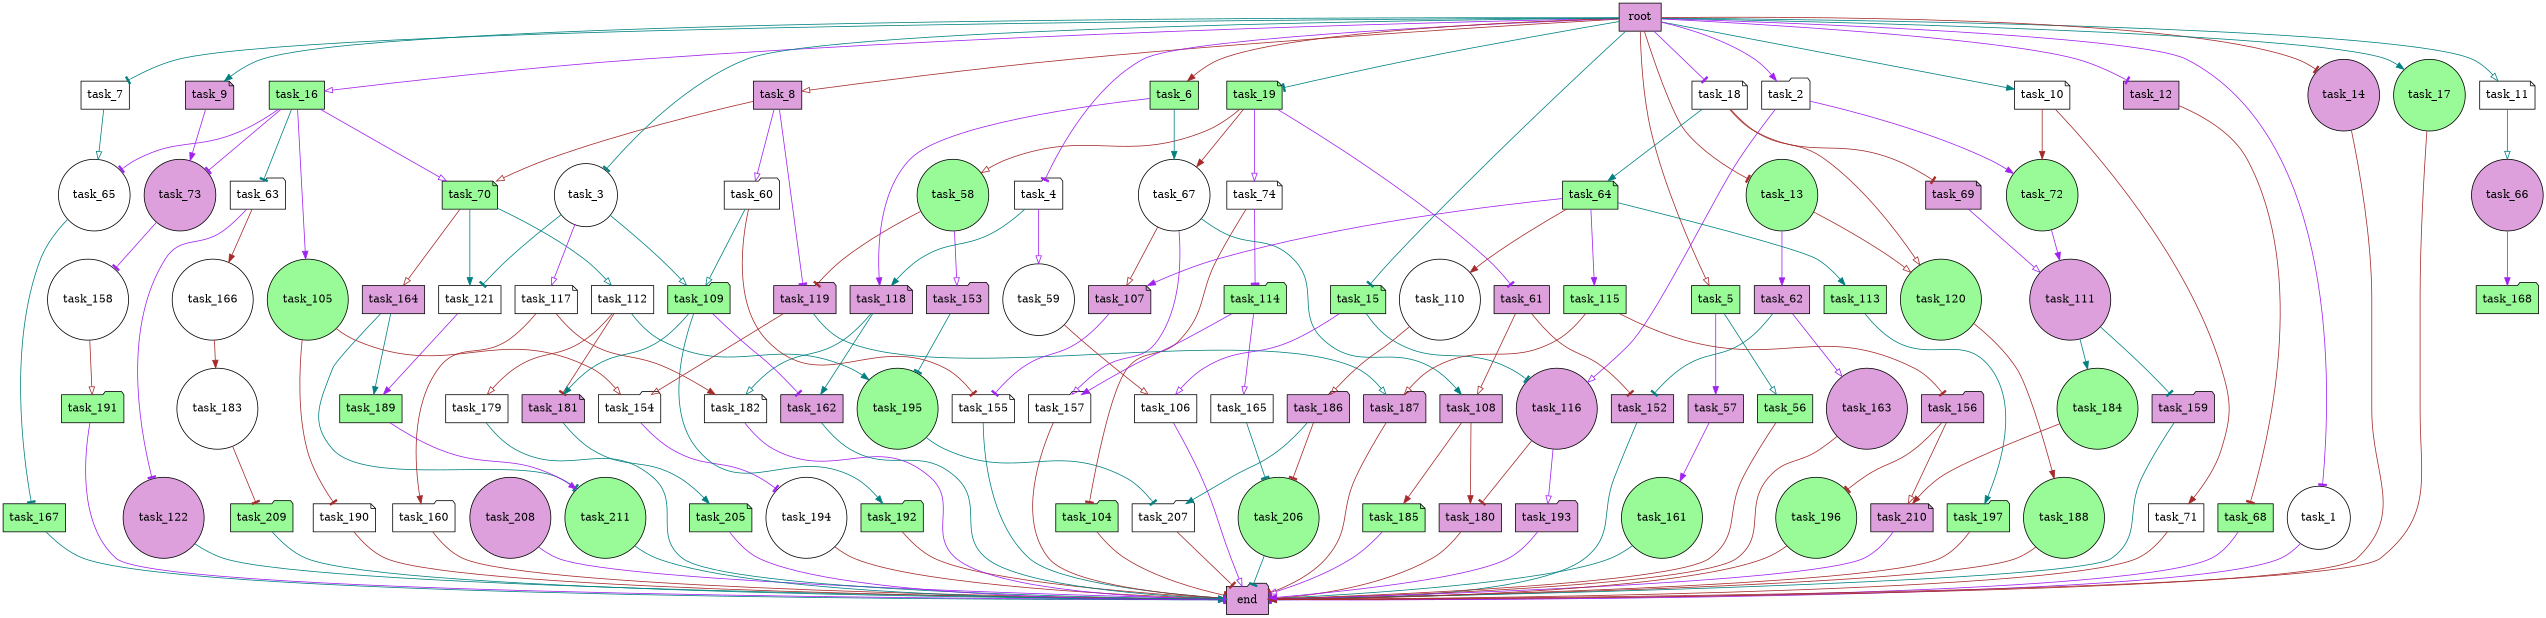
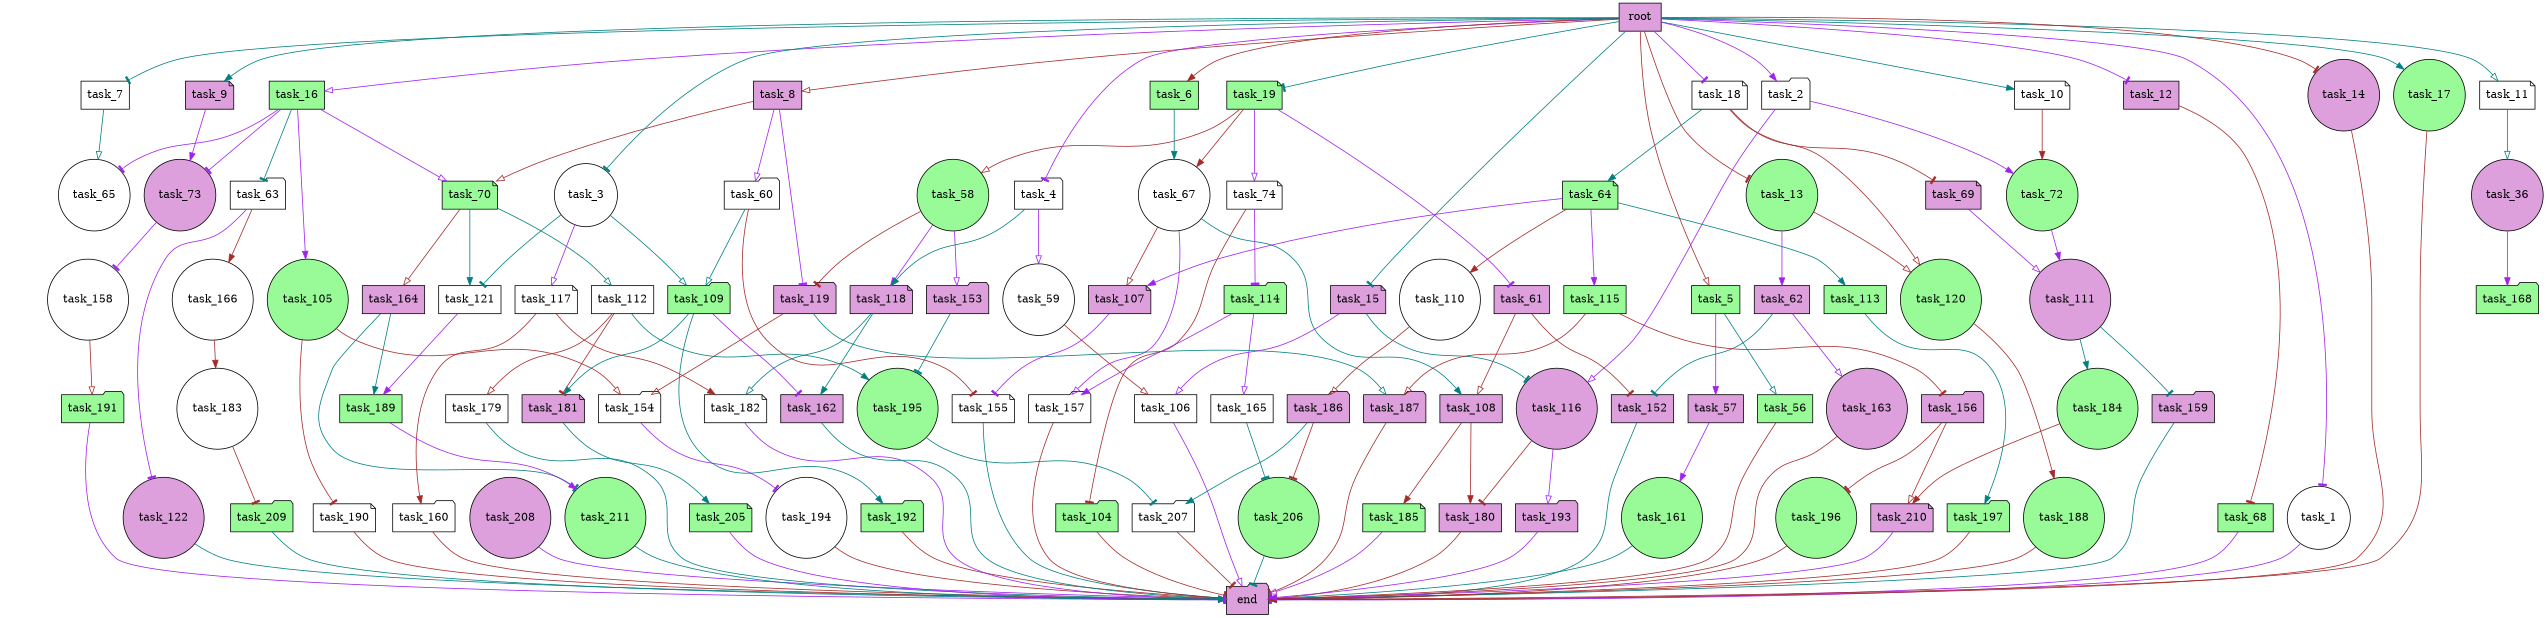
  digraph {
    node [fillcolor=palegreen shape=circle style=filled]
    edge [arrowhead=normal color=brown]
    task_207 [fillcolor=white shape=folder]
    end [fillcolor=plum shape=folder]
    task_192 [shape=folder]
    task_16 [shape=box]
    task_63 [fillcolor=white shape=folder]
    task_65 [fillcolor=white]
    task_73 [fillcolor=plum]
    task_70 [shape=note]
    task_105
    task_166 [fillcolor=white]
    task_122 [fillcolor=plum]
-   task_167 [shape=box]
    task_158 [fillcolor=white]
    task_112 [fillcolor=white shape=box]
    task_121 [fillcolor=white shape=box]
    task_164 [fillcolor=plum shape=box]
    task_190 [fillcolor=white shape=note]
    task_154 [fillcolor=white shape=folder]
    task_57 [fillcolor=plum shape=box]
    task_161
    task_168 [shape=folder]
    task_208 [fillcolor=plum]
    task_155 [fillcolor=white shape=note]
    task_191 [shape=folder]
    task_19 [shape=note]
    task_58
    task_74 [fillcolor=white shape=note]
    task_61 [fillcolor=plum shape=box]
    task_67 [fillcolor=white]
    task_119 [fillcolor=plum shape=folder]
    task_153 [fillcolor=plum shape=folder]
    task_104 [shape=folder]
    task_114 [shape=folder]
    task_152 [fillcolor=plum shape=box]
    task_108 [fillcolor=plum shape=box]
    task_107 [fillcolor=plum shape=note]
    task_157 [fillcolor=white shape=folder]
    task_12 [fillcolor=plum shape=box]
    task_68 [shape=box]
    task_187 [fillcolor=plum shape=folder]
    task_194 [fillcolor=white]
    task_62 [fillcolor=plum shape=box]
    task_13
    task_120
    task_163 [fillcolor=plum]
    task_188
    task_11 [fillcolor=white shape=note]
-   task_66 [fillcolor=plum]
+   task_66 [fillcolor=plum label=task_36]
    task_113 [shape=box]
    task_197 [shape=folder]
    task_111 [fillcolor=plum]
    task_184
    task_159 [fillcolor=plum shape=folder]
    task_210 [fillcolor=plum shape=note]
    task_195
    task_117 [fillcolor=white shape=note]
    task_182 [fillcolor=white shape=note]
    task_160 [fillcolor=white shape=folder]
    task_162 [fillcolor=plum shape=box]
    task_189 [shape=box]
    task_211
    task_8 [fillcolor=plum shape=box]
    task_60 [fillcolor=white shape=folder]
    task_109 [shape=folder]
    task_186 [fillcolor=plum shape=folder]
    task_206
    task_185 [shape=note]
    task_180 [fillcolor=plum shape=box]
    task_156 [fillcolor=plum shape=folder]
    task_196
    task_72
    task_183 [fillcolor=white]
    root [fillcolor=plum shape=box]
    task_7 [fillcolor=white shape=box]
    task_1 [fillcolor=white]
    task_4 [fillcolor=white shape=folder]
    task_18 [fillcolor=white shape=note]
    task_10 [fillcolor=white shape=note]
    task_14 [fillcolor=plum]
    task_6 [shape=box]
-   task_15 [shape=note]
+   task_15 [fillcolor=plum shape=note]
    task_5 [shape=box]
    task_3 [fillcolor=white]
    task_9 [fillcolor=plum shape=note]
    task_2 [fillcolor=white shape=folder]
    task_17
    task_59 [fillcolor=white]
    task_118 [fillcolor=plum shape=note]
    task_69 [fillcolor=plum shape=note]
    task_64 [shape=note]
-   task_71 [fillcolor=white shape=box]
    task_106 [fillcolor=white shape=box]
    task_116 [fillcolor=plum]
    task_56 [shape=box]
    task_165 [fillcolor=white shape=box]
    task_115 [shape=box]
    task_209 [shape=folder]
    task_110 [fillcolor=white]
    task_179 [fillcolor=white shape=box]
    task_181 [fillcolor=plum shape=note]
    task_205 [shape=note]
    task_193 [fillcolor=plum shape=folder]
    task_207 -> end [arrowhead=tee]
    task_192 -> end [arrowhead=tee]
    task_16 -> task_63 [arrowhead=tee color=teal]
    task_16 -> task_65 [arrowhead=tee color=purple]
    task_16 -> task_73 [arrowhead=tee color=purple]
    task_16 -> task_70 [arrowhead=onormal color=purple]
    task_16 -> task_105 [color=purple]
    task_63 -> task_166
    task_63 -> task_122 [arrowhead=tee color=purple]
-   task_65 -> task_167 [arrowhead=tee color=teal]
    task_73 -> task_158 [arrowhead=tee color=purple]
    task_70 -> task_112 [arrowhead=onormal color=teal]
    task_70 -> task_121 [color=teal]
    task_70 -> task_164 [arrowhead=onormal]
    task_105 -> task_190 [arrowhead=tee]
    task_105 -> task_154 [arrowhead=onormal]
    task_166 -> task_183
    task_122 -> end [arrowhead=onormal color=teal]
-   task_167 -> end [color=teal]
    task_158 -> task_191 [arrowhead=onormal]
    task_112 -> task_195 [color=teal]
    task_112 -> task_179 [arrowhead=onormal]
    task_112 -> task_181 [arrowhead=tee]
    task_121 -> task_189 [color=purple]
    task_164 -> task_189 [color=teal]
    task_164 -> task_211 [arrowhead=tee color=teal]
    task_190 -> end
    task_154 -> task_194 [arrowhead=tee color=purple]
    task_57 -> task_161 [color=purple]
    task_161 -> end [arrowhead=onormal color=teal]
    task_208 -> end [arrowhead=onormal color=purple]
    task_155 -> end [arrowhead=tee color=teal]
    task_191 -> end [arrowhead=tee color=purple]
    task_19 -> task_58 [arrowhead=onormal]
    task_19 -> task_74 [arrowhead=onormal color=purple]
    task_19 -> task_61 [arrowhead=tee color=purple]
    task_19 -> task_67
    task_58 -> task_119 [arrowhead=tee]
    task_58 -> task_153 [arrowhead=onormal color=purple]
    task_74 -> task_104 [arrowhead=tee]
    task_74 -> task_114 [arrowhead=tee color=purple]
    task_61 -> task_152 [arrowhead=tee]
    task_61 -> task_108 [arrowhead=onormal]
    task_67 -> task_108 [color=teal]
    task_67 -> task_107 [arrowhead=onormal]
    task_67 -> task_157 [arrowhead=onormal color=purple]
    task_119 -> task_154 [arrowhead=onormal]
    task_119 -> task_187 [arrowhead=onormal color=teal]
    task_153 -> task_195 [arrowhead=tee color=teal]
    task_104 -> end [arrowhead=tee]
    task_114 -> task_157 [color=purple]
    task_114 -> task_165 [arrowhead=onormal color=purple]
    task_152 -> end [color=teal]
    task_108 -> task_185
    task_108 -> task_180
    task_107 -> task_155 [arrowhead=tee color=purple]
    task_157 -> end [arrowhead=tee]
    task_12 -> task_68 [arrowhead=tee]
    task_68 -> end [arrowhead=onormal color=purple]
    task_187 -> end [arrowhead=tee]
    task_194 -> end
    task_62 -> task_152 [arrowhead=tee color=teal]
    task_62 -> task_163 [arrowhead=onormal color=purple]
    task_13 -> task_62 [color=purple]
    task_13 -> task_120 [arrowhead=onormal]
    task_120 -> task_188
    task_163 -> end [arrowhead=tee]
    task_188 -> end [arrowhead=tee]
    task_11 -> task_66 [arrowhead=onormal color=teal]
    task_66 -> task_168 [color=purple]
    task_113 -> task_197 [color=teal]
    task_197 -> end
    task_111 -> task_184 [color=teal]
    task_111 -> task_159 [arrowhead=tee color=teal]
    task_184 -> task_210
    task_159 -> end [arrowhead=tee color=teal]
    task_210 -> end [color=purple]
    task_195 -> task_207 [arrowhead=tee color=teal]
    task_117 -> task_182
    task_117 -> task_160
    task_182 -> end [color=purple]
    task_160 -> end
    task_162 -> end [color=teal]
    task_189 -> task_211 [color=purple]
    task_211 -> end [arrowhead=onormal color=teal]
    task_8 -> task_70 [arrowhead=onormal]
    task_8 -> task_119 [arrowhead=tee color=purple]
    task_8 -> task_60 [arrowhead=onormal color=purple]
    task_60 -> task_155 [arrowhead=tee]
    task_60 -> task_109 [arrowhead=onormal color=teal]
    task_109 -> task_192 [color=teal]
    task_109 -> task_162 [arrowhead=tee color=purple]
    task_109 -> task_181 [color=teal]
    task_186 -> task_207 [color=teal]
    task_186 -> task_206 [arrowhead=tee]
    task_206 -> end [arrowhead=tee color=teal]
    task_185 -> end [arrowhead=onormal color=purple]
    task_180 -> end
    task_156 -> task_210 [arrowhead=onormal]
    task_156 -> task_196 [arrowhead=tee]
    task_196 -> end [arrowhead=tee]
    task_72 -> task_111 [color=purple]
    task_183 -> task_209 [arrowhead=tee]
    root -> task_16 [arrowhead=onormal color=purple]
    root -> task_19 [arrowhead=tee color=teal]
    root -> task_12 [arrowhead=tee color=purple]
    root -> task_13 [arrowhead=tee]
    root -> task_11 [arrowhead=onormal color=teal]
    root -> task_8 [arrowhead=onormal]
    root -> task_7 [arrowhead=tee color=teal]
    root -> task_1 [arrowhead=tee color=purple]
    root -> task_4 [arrowhead=tee color=purple]
    root -> task_18 [arrowhead=tee color=purple]
    root -> task_10 [color=teal]
    root -> task_14 [arrowhead=tee]
    root -> task_6
    root -> task_15 [arrowhead=tee color=teal]
    root -> task_5 [arrowhead=onormal]
    root -> task_3 [arrowhead=tee color=teal]
    root -> task_9 [color=teal]
    root -> task_2 [color=purple]
    root -> task_17 [color=teal]
    task_7 -> task_65 [arrowhead=onormal color=teal]
    task_1 -> end [arrowhead=tee color=purple]
    task_4 -> task_59 [arrowhead=onormal color=purple]
    task_4 -> task_118 [color=teal]
    task_18 -> task_120 [arrowhead=onormal]
    task_18 -> task_69 [arrowhead=tee]
    task_18 -> task_64 [color=teal]
    task_10 -> task_72
-   task_10 -> task_71
    task_14 -> end
    task_6 -> task_67 [color=teal]
-   task_6 -> task_118 [color=purple]
+   task_58 -> task_118 [color=purple]
    task_15 -> task_106 [arrowhead=onormal color=purple]
    task_15 -> task_116 [arrowhead=tee color=teal]
    task_5 -> task_57 [color=purple]
    task_5 -> task_56 [arrowhead=onormal color=teal]
    task_3 -> task_121 [arrowhead=tee color=teal]
    task_3 -> task_117 [arrowhead=onormal color=purple]
    task_3 -> task_109 [arrowhead=onormal color=teal]
    task_9 -> task_73 [color=purple]
    task_2 -> task_72 [color=purple]
    task_2 -> task_116 [arrowhead=onormal color=purple]
    task_17 -> end
    task_59 -> task_106 [arrowhead=onormal]
    task_118 -> task_182 [arrowhead=onormal color=teal]
    task_118 -> task_162 [color=teal]
    task_69 -> task_111 [arrowhead=onormal color=purple]
    task_64 -> task_107 [color=purple]
    task_64 -> task_113 [color=teal]
    task_64 -> task_115 [color=purple]
    task_64 -> task_110
-   task_71 -> end
    task_106 -> end [arrowhead=onormal color=purple]
    task_116 -> task_180 [arrowhead=tee]
    task_116 -> task_193 [arrowhead=onormal color=purple]
    task_56 -> end
    task_165 -> task_206 [arrowhead=tee color=teal]
    task_115 -> task_187 [arrowhead=onormal]
    task_115 -> task_156 [arrowhead=tee]
    task_209 -> end [arrowhead=onormal color=teal]
    task_110 -> task_186 [arrowhead=onormal]
    task_179 -> end [arrowhead=tee color=teal]
    task_181 -> task_205 [color=teal]
    task_205 -> end [arrowhead=tee color=purple]
    task_193 -> end [color=purple]
  }
